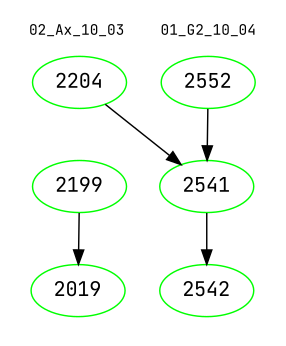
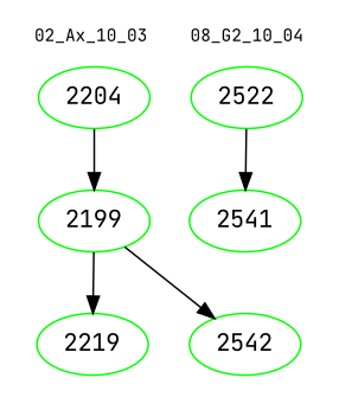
  digraph {
    fontname="JetBrains Mono"
    node [color=green fontname="JetBrains Mono"]
    edge [color=black fontname="JetBrains Mono"]
    n1 [label=2204]
    n2 [label=2199]
-   n3 [label=2019]
-   n4 [label=2552]
+   n3 [label=2219]
+   n4 [label=2522]
    n5 [label=2541]
    n6 [label=2542]
    subgraph cluster_1 {
      color=white
      fontsize=10
      label="02_Ax_10_03"
      n1
      n2
      n3
    }
    subgraph cluster_2 {
      color=white
      fontsize=10
-     label="01_G2_10_04"
+     label="08_G2_10_04"
      n4
      n5
      n6
    }
-   n1 -> n5
+   n1 -> n2
    n2 -> n3
    n4 -> n5
-   n5 -> n6
+   n2 -> n6
  }
